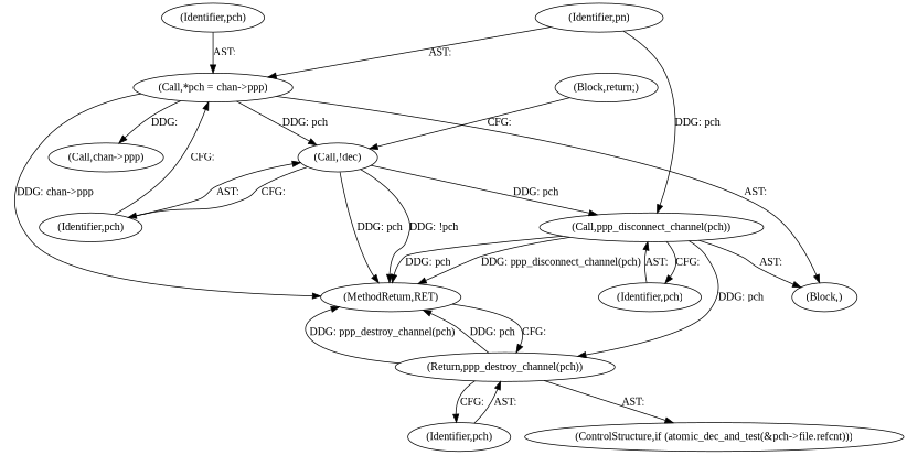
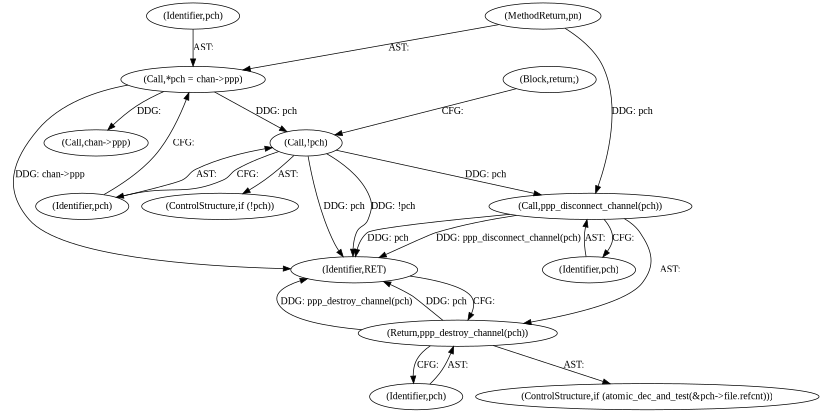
  digraph {
    fontname="Liberation Serif"
    node [fontname="Liberation Serif"]
    edge [fontname="Liberation Serif"]
    n1 [label="(Call,*pch = chan->ppp)"]
-   n2 [label="(Call,!dec)"]
+   n2 [label="(Call,!pch)"]
    n3 [label="(Call,chan->ppp)"]
-   n4 [label="(MethodReturn,RET)"]
-   n5 [label="(Block,)"]
+   n4 [label="(Identifier,RET)"]
    n6 [label="(Call,ppp_disconnect_channel(pch))"]
    n7 [label="(Identifier,pch)"]
+   n8 [label="(ControlStructure,if (!pch))"]
    n9 [label="(Return,ppp_destroy_channel(pch))"]
    n10 [label="(Identifier,pch)"]
    n11 [label="(Identifier,pch)"]
    n12 [label="(ControlStructure,if (atomic_dec_and_test(&pch->file.refcnt)))"]
-   n13 [label="(Identifier,pn)"]
+   n13 [label="(MethodReturn,pn)"]
    n14 [label="(Block,return;)"]
    n15 [label="(Identifier,pch)"]
    n1 -> n2 [label="DDG: pch"]
    n1 -> n3 [label="DDG: "]
    n1 -> n4 [label="DDG: chan->ppp"]
-   n1 -> n5 [label="AST: "]
    n2 -> n4 [label="DDG: pch"]
    n2 -> n4 [label="DDG: !pch"]
    n2 -> n6 [label="DDG: pch"]
    n2 -> n7 [label="CFG: "]
+   n2 -> n8 [label="AST: "]
    n4 -> n9 [label="CFG: "]
    n6 -> n4 [label="DDG: ppp_disconnect_channel(pch)"]
    n6 -> n4 [label="DDG: pch"]
-   n6 -> n5 [label="AST: "]
-   n6 -> n9 [label="DDG: pch"]
+   n6 -> n9 [label="AST: "]
    n6 -> n10 [label="CFG: "]
    n7 -> n1 [label="CFG: "]
    n7 -> n2 [label="AST: "]
    n9 -> n4 [label="DDG: ppp_destroy_channel(pch)"]
    n9 -> n4 [label="DDG: pch"]
    n9 -> n11 [label="CFG: "]
    n9 -> n12 [label="AST: "]
    n10 -> n6 [label="AST: "]
    n11 -> n9 [label="AST: "]
    n13 -> n1 [label="AST: "]
    n13 -> n6 [label="DDG: pch"]
    n14 -> n2 [label="CFG: "]
    n15 -> n1 [label="AST: "]
  }
